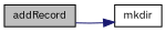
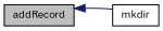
  digraph {
    rankdir=LR
    fontname="IBM Plex Sans"
    node [color=black fontname="IBM Plex Sans" fontsize=10 shape=record style=filled]
    n1 [fillcolor=grey75 fontcolor=black height=0.2 label=addRecord width=0.4]
    n2 [fillcolor=white height=0.2 label=mkdir width=0.4]
-   n1 -> n2 [color=midnightblue fontname="IBM Plex Sans" fontsize=10 labelfontname=Helvetica labelfontsize=10 style=solid]
+   n2 -> n1 [color=midnightblue fontname="IBM Plex Sans" fontsize=10 labelfontname=Helvetica labelfontsize=10 style=solid]
  }
